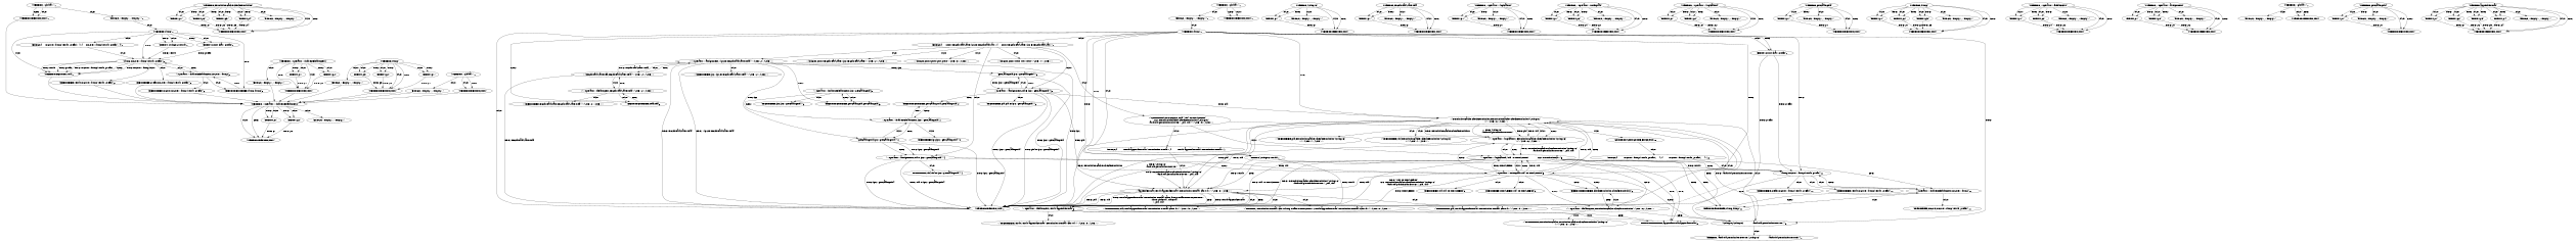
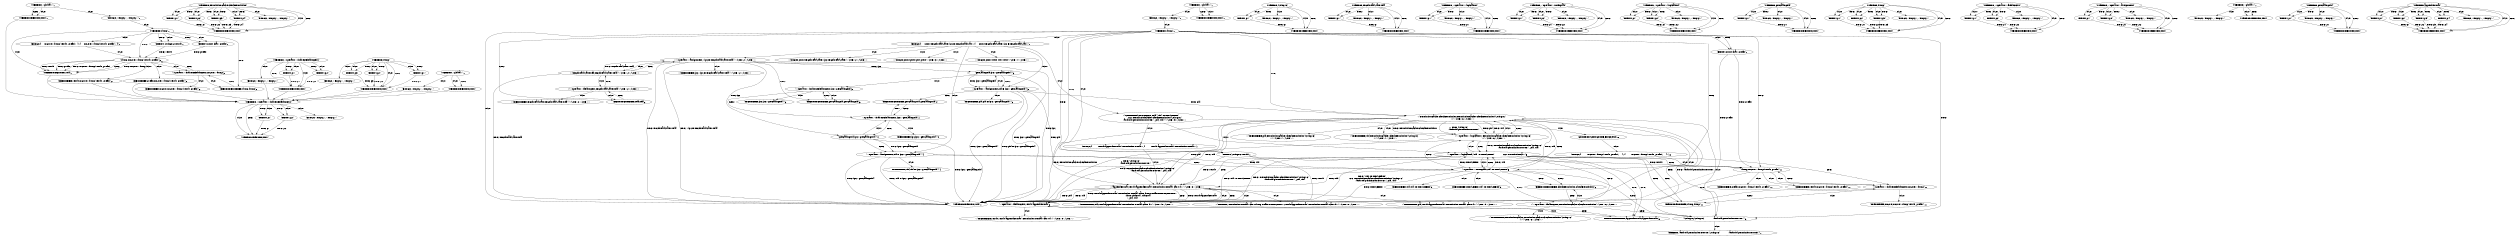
  digraph {
    n1 [label=<(METHOD,&lt;global&gt;)<SUB>1</SUB>>]
    n2 [label=<(BLOCK,&lt;empty&gt;,&lt;empty&gt;)<SUB>1</SUB>>]
    n3 [label=<(METHOD_RETURN,ANY)<SUB>1</SUB>>]
    n4 [label=<(METHOD,dump)<SUB>1</SUB>>]
    n5 [label=<(METHOD,&lt;operator&gt;.indirectFieldAccess)>]
    n6 [label=<(PARAM,String8&amp; result)<SUB>1</SUB>>]
    n7 [label=<(PARAM,const char* prefix)<SUB>1</SUB>>]
    n8 [label=<(BLOCK,{     mCore-&gt;dump(result, prefix);  },{     mCore-&gt;dump(result, prefix);  })<SUB>1</SUB>>]
    n9 [label=<(dump,mCore-&gt;dump(result, prefix))<SUB>2</SUB>>]
    n10 [label=<(FIELD_IDENTIFIER,dump,dump)<SUB>2</SUB>>]
    n11 [label=<(METHOD_RETURN,void)<SUB>1</SUB>>]
    n12 [label=<(&lt;operator&gt;.indirectFieldAccess,mCore-&gt;dump)<SUB>2</SUB>>]
    n13 [label=<(IDENTIFIER,result,mCore-&gt;dump(result, prefix))<SUB>2</SUB>>]
    n14 [label=<(IDENTIFIER,prefix,mCore-&gt;dump(result, prefix))<SUB>2</SUB>>]
    n15 [label=<(IDENTIFIER,mCore,mCore-&gt;dump(result, prefix))<SUB>2</SUB>>]
    n16 [label=<(PARAM,p1)>]
    n17 [label=<(PARAM,p2)>]
    n18 [label=<(BLOCK,&lt;empty&gt;,&lt;empty&gt;)>]
    n19 [label=<(METHOD_RETURN,ANY)>]
    n20 [label=<(METHOD,&lt;operator&gt;.indirectFieldAccess)>]
    n21 [label=<(PARAM,p1)>]
    n22 [label=<(PARAM,p2)>]
    n23 [label=<(BLOCK,&lt;empty&gt;,&lt;empty&gt;)>]
    n24 [label=<(METHOD_RETURN,ANY)>]
    n25 [label=<(METHOD,dump)>]
    n26 [label=<(PARAM,p1)>]
    n27 [label=<(PARAM,p2)>]
    n28 [label=<(PARAM,p3)>]
    n29 [label=<(BLOCK,&lt;empty&gt;,&lt;empty&gt;)>]
    n30 [label=<(METHOD_RETURN,ANY)>]
    n31 [label=<(METHOD,&lt;global&gt;)<SUB>1</SUB>>]
    n32 [label=<(BLOCK,&lt;empty&gt;,&lt;empty&gt;)>]
    n33 [label=<(METHOD_RETURN,ANY)>]
    n34 [label=<(METHOD,PermissionCache.checkPermission)>]
    n35 [label=<(PARAM,p1)>]
    n36 [label=<(PARAM,p2)>]
    n37 [label=<(PARAM,p3)>]
    n38 [label=<(PARAM,p4)>]
    n39 [label=<(BLOCK,&lt;empty&gt;,&lt;empty&gt;)>]
    n40 [label=<(METHOD_RETURN,ANY)>]
    n41 [label=<(METHOD,&lt;global&gt;)<SUB>1</SUB>>]
    n42 [label=<(BLOCK,&lt;empty&gt;,&lt;empty&gt;)<SUB>1</SUB>>]
    n43 [label=<(METHOD_RETURN,ANY)<SUB>1</SUB>>]
    n44 [label=<(METHOD,dump)<SUB>1</SUB>>]
    n45 [label=<(PARAM,String8&amp; result)<SUB>1</SUB>>]
    n46 [label=<(PARAM,const char* prefix)<SUB>1</SUB>>]
    n47 [label=<(BLOCK,{     const IPCThreadState* ipc = IPCThreadStat...,{     const IPCThreadState* ipc = IPCThreadStat...)<SUB>1</SUB>>]
    n48 [label=<(FIELD_IDENTIFIER,self,self)<SUB>2</SUB>>]
    n49 [label=<(&lt;operator&gt;.notEquals,uid != AID_SHELL)<SUB>5</SUB>>]
    n50 [label="<(PermissionCache.checkPermission,PermissionCache::checkPermission(String16(\n    ...)<SUB>6</SUB>>"]
    n51 [label=<(String16,String16(             &quot;android.permission.DUMP&quot;))<SUB>6</SUB>>]
    n52 [label="<(appendFormat,result.appendFormat(&quot;Permission Denial: can't d...)<SUB>8</SUB>>"]
    n53 [label=<(dump,mCore-&gt;dump(result, prefix))<SUB>11</SUB>>]
    n54 [label=<(METHOD_RETURN,void)<SUB>1</SUB>>]
    n55 [label="<(LOCAL,const IPCThreadState* ipc: IPCThreadState*)<SUB>2</SUB>>"]
    n56 [label="<(&lt;operator&gt;.assignment,* ipc = IPCThreadState::self())<SUB>2</SUB>>"]
    n57 [label="<(LOCAL,const pid_t pid: pid_t)<SUB>3</SUB>>"]
    n58 [label=<(&lt;operator&gt;.assignment,pid = ipc-&gt;getCallingPid())<SUB>3</SUB>>]
    n59 [label="<(LOCAL,const uid_t uid: uid_t)<SUB>4</SUB>>"]
    n60 [label=<(&lt;operator&gt;.assignment,uid = ipc-&gt;getCallingUid())<SUB>4</SUB>>]
    n61 [label="<(CONTROL_STRUCTURE,IF,if ((uid != AID_SHELL)\n            &amp;&amp; !PermissionCache::checkPermission(String16(\n            &quot;android.permission.DUMP&quot;), pid, uid)))<SUB>5</SUB>>"]
    n62 [label="<(&lt;operator&gt;.fieldAccess,IPCThreadState::self)<SUB>2</SUB>>"]
    n63 [label=<(&lt;operator&gt;.logicalAnd,(uid != AID_SHELL)             &amp;&amp; !PermissionCa...)<SUB>5</SUB>>]
    n64 [label="<(&lt;operator&gt;.logicalNot,!PermissionCache::checkPermission(String16(\n   ...)<SUB>6</SUB>>"]
    n65 [label=<(IDENTIFIER,uid,uid != AID_SHELL)<SUB>5</SUB>>]
    n66 [label=<(IDENTIFIER,AID_SHELL,uid != AID_SHELL)<SUB>5</SUB>>]
    n67 [label="<(&lt;operator&gt;.fieldAccess,PermissionCache::checkPermission)<SUB>6</SUB>>"]
    n68 [label=<(FIELD_IDENTIFIER,checkPermission,checkPermission)<SUB>6</SUB>>]
    n69 [label="<(IDENTIFIER,pid,PermissionCache::checkPermission(String16(\n    ...)<SUB>7</SUB>>"]
    n70 [label="<(IDENTIFIER,uid,PermissionCache::checkPermission(String16(\n    ...)<SUB>7</SUB>>"]
    n71 [label=<(LITERAL,&quot;android.permission.DUMP&quot;,String16(             &quot;android.permission.DUMP&quot;))<SUB>7</SUB>>]
    n72 [label=<(&lt;operator&gt;.fieldAccess,result.appendFormat)<SUB>8</SUB>>]
    n73 [label="<(LITERAL,&quot;Permission Denial: can't dump BufferQueueConsu...,result.appendFormat(&quot;Permission Denial: can't d...)<SUB>8</SUB>>"]
    n74 [label="<(IDENTIFIER,pid,result.appendFormat(&quot;Permission Denial: can't d...)<SUB>9</SUB>>"]
    n75 [label="<(IDENTIFIER,uid,result.appendFormat(&quot;Permission Denial: can't d...)<SUB>9</SUB>>"]
    n76 [label=<(&lt;operator&gt;.indirectFieldAccess,mCore-&gt;dump)<SUB>11</SUB>>]
    n77 [label=<(IDENTIFIER,result,mCore-&gt;dump(result, prefix))<SUB>11</SUB>>]
    n78 [label=<(IDENTIFIER,prefix,mCore-&gt;dump(result, prefix))<SUB>11</SUB>>]
    n79 [label="<(IDENTIFIER,ipc,* ipc = IPCThreadState::self())<SUB>2</SUB>>"]
    n80 [label="<(IPCThreadState.self,IPCThreadState::self())<SUB>2</SUB>>"]
    n81 [label=<(getCallingPid,ipc-&gt;getCallingPid())<SUB>3</SUB>>]
    n82 [label=<(FIELD_IDENTIFIER,getCallingPid,getCallingPid)<SUB>3</SUB>>]
    n83 [label=<(getCallingUid,ipc-&gt;getCallingUid())<SUB>4</SUB>>]
    n84 [label=<(IDENTIFIER,pid,pid = ipc-&gt;getCallingPid())<SUB>3</SUB>>]
    n85 [label=<(FIELD_IDENTIFIER,getCallingUid,getCallingUid)<SUB>4</SUB>>]
    n86 [label=<(IDENTIFIER,uid,uid = ipc-&gt;getCallingUid())<SUB>4</SUB>>]
    n87 [label=<(BLOCK,{         result.appendFormat(&quot;Permission Denia...,{         result.appendFormat(&quot;Permission Denia...)<SUB>7</SUB>>]
    n88 [label=<(CONTROL_STRUCTURE,ELSE,else)<SUB>18</SUB>>]
    n89 [label=<(&lt;operator&gt;.indirectFieldAccess,ipc-&gt;getCallingPid)<SUB>3</SUB>>]
    n90 [label=<(&lt;operator&gt;.indirectFieldAccess,ipc-&gt;getCallingUid)<SUB>4</SUB>>]
    n91 [label="<(IDENTIFIER,IPCThreadState,IPCThreadState::self())<SUB>2</SUB>>"]
    n92 [label=<(IDENTIFIER,ipc,ipc-&gt;getCallingPid())<SUB>3</SUB>>]
    n93 [label=<(IDENTIFIER,ipc,ipc-&gt;getCallingUid())<SUB>4</SUB>>]
    n94 [label=<(FIELD_IDENTIFIER,appendFormat,appendFormat)<SUB>8</SUB>>]
    n95 [label=<(FIELD_IDENTIFIER,dump,dump)<SUB>11</SUB>>]
    n96 [label=<(BLOCK,{         mCore-&gt;dump(result, prefix);     },{         mCore-&gt;dump(result, prefix);     })<SUB>10</SUB>>]
    n97 [label="<(IDENTIFIER,result,result.appendFormat(&quot;Permission Denial: can't d...)<SUB>8</SUB>>"]
    n98 [label=<(IDENTIFIER,mCore,mCore-&gt;dump(result, prefix))<SUB>11</SUB>>]
    n99 [label="<(IDENTIFIER,PermissionCache,PermissionCache::checkPermission(String16(\n    ...)<SUB>6</SUB>>"]
    n100 [label=<(METHOD,String16)>]
    n101 [label=<(PARAM,p1)>]
    n102 [label=<(BLOCK,&lt;empty&gt;,&lt;empty&gt;)>]
    n103 [label=<(METHOD_RETURN,ANY)>]
    n104 [label=<(METHOD,IPCThreadState.self)>]
    n105 [label=<(PARAM,p1)>]
    n106 [label=<(BLOCK,&lt;empty&gt;,&lt;empty&gt;)>]
    n107 [label=<(METHOD_RETURN,ANY)>]
    n108 [label=<(METHOD,&lt;operator&gt;.logicalNot)>]
    n109 [label=<(PARAM,p1)>]
    n110 [label=<(BLOCK,&lt;empty&gt;,&lt;empty&gt;)>]
    n111 [label=<(METHOD_RETURN,ANY)>]
    n112 [label=<(METHOD,&lt;operator&gt;.notEquals)>]
    n113 [label=<(PARAM,p1)>]
    n114 [label=<(PARAM,p2)>]
    n115 [label=<(BLOCK,&lt;empty&gt;,&lt;empty&gt;)>]
    n116 [label=<(METHOD_RETURN,ANY)>]
    n117 [label=<(METHOD,&lt;operator&gt;.logicalAnd)>]
    n118 [label=<(PARAM,p1)>]
    n119 [label=<(PARAM,p2)>]
    n120 [label=<(BLOCK,&lt;empty&gt;,&lt;empty&gt;)>]
    n121 [label=<(METHOD_RETURN,ANY)>]
    n122 [label=<(METHOD,getCallingPid)>]
    n123 [label=<(PARAM,p1)>]
    n124 [label=<(BLOCK,&lt;empty&gt;,&lt;empty&gt;)>]
    n125 [label=<(METHOD_RETURN,ANY)>]
    n126 [label=<(METHOD,dump)>]
    n127 [label=<(PARAM,p1)>]
    n128 [label=<(PARAM,p2)>]
    n129 [label=<(PARAM,p3)>]
    n130 [label=<(BLOCK,&lt;empty&gt;,&lt;empty&gt;)>]
    n131 [label=<(METHOD_RETURN,ANY)>]
    n132 [label=<(METHOD,&lt;operator&gt;.fieldAccess)>]
    n133 [label=<(PARAM,p1)>]
    n134 [label=<(PARAM,p2)>]
    n135 [label=<(BLOCK,&lt;empty&gt;,&lt;empty&gt;)>]
    n136 [label=<(METHOD_RETURN,ANY)>]
    n137 [label=<(METHOD,&lt;operator&gt;.assignment)>]
    n138 [label=<(PARAM,p1)>]
    n139 [label=<(PARAM,p2)>]
    n140 [label=<(BLOCK,&lt;empty&gt;,&lt;empty&gt;)>]
    n141 [label=<(METHOD_RETURN,ANY)>]
    n142 [label=<(METHOD,&lt;global&gt;)<SUB>1</SUB>>]
    n143 [label=<(BLOCK,&lt;empty&gt;,&lt;empty&gt;)>]
    n144 [label=<(METHOD_RETURN,ANY)>]
    n145 [label=<(METHOD,getCallingUid)>]
    n146 [label=<(PARAM,p1)>]
    n147 [label=<(BLOCK,&lt;empty&gt;,&lt;empty&gt;)>]
    n148 [label=<(METHOD_RETURN,ANY)>]
    n149 [label=<(METHOD,appendFormat)>]
    n150 [label=<(PARAM,p1)>]
    n151 [label=<(PARAM,p2)>]
    n152 [label=<(PARAM,p3)>]
    n153 [label=<(PARAM,p4)>]
    n154 [label=<(BLOCK,&lt;empty&gt;,&lt;empty&gt;)>]
    n155 [label=<(METHOD_RETURN,ANY)>]
    n1 -> n2 [label="AST: "]
    n1 -> n3 [label="AST: "]
    n1 -> n3 [label="CFG: "]
    n2 -> n4 [label="AST: "]
    n3 -> n5
    n4 -> n6 [label="AST: "]
    n4 -> n6 [label="DDG: "]
    n4 -> n7 [label="AST: "]
    n4 -> n7 [label="DDG: "]
    n4 -> n8 [label="AST: "]
    n4 -> n9 [label="DDG: "]
    n4 -> n10 [label="CFG: "]
    n4 -> n11 [label="AST: "]
    n5 -> n16 [label="AST: "]
    n5 -> n16 [label="DDG: "]
    n5 -> n17 [label="AST: "]
    n5 -> n17 [label="DDG: "]
    n5 -> n18 [label="AST: "]
    n5 -> n19 [label="AST: "]
    n5 -> n19 [label="CFG: "]
    n6 -> n9 [label="DDG: result"]
    n7 -> n9 [label="DDG: prefix"]
    n8 -> n9 [label="AST: "]
    n9 -> n11 [label="CFG: "]
    n9 -> n11 [label="DDG: mCore-&gt;dump"]
    n9 -> n11 [label="DDG: result"]
    n9 -> n11 [label="DDG: prefix"]
    n9 -> n11 [label="DDG: mCore-&gt;dump(result, prefix)"]
    n9 -> n12 [label="AST: "]
    n9 -> n13 [label="AST: "]
    n9 -> n14 [label="AST: "]
    n10 -> n12 [label="CFG: "]
    n11 -> n5
    n12 -> n9 [label="CFG: "]
    n12 -> n10 [label="AST: "]
    n12 -> n15 [label="AST: "]
    n13 -> n5
    n14 -> n5
    n15 -> n5
    n16 -> n19 [label="DDG: p1"]
    n17 -> n19 [label="DDG: p2"]
    n20 -> n21 [label="AST: "]
    n20 -> n21 [label="DDG: "]
    n20 -> n22 [label="AST: "]
    n20 -> n22 [label="DDG: "]
    n20 -> n23 [label="AST: "]
    n20 -> n24 [label="AST: "]
    n20 -> n24 [label="CFG: "]
    n21 -> n24 [label="DDG: p1"]
    n22 -> n24 [label="DDG: p2"]
    n23 -> n5
    n24 -> n5
    n25 -> n26 [label="AST: "]
    n25 -> n26 [label="DDG: "]
    n25 -> n27 [label="AST: "]
    n25 -> n27 [label="DDG: "]
    n25 -> n28 [label="AST: "]
    n25 -> n28 [label="DDG: "]
    n25 -> n29 [label="AST: "]
    n25 -> n30 [label="AST: "]
    n25 -> n30 [label="CFG: "]
    n26 -> n30 [label="DDG: p1"]
    n27 -> n30 [label="DDG: p2"]
    n28 -> n30 [label="DDG: p3"]
    n29 -> n5
    n30 -> n5
    n31 -> n32 [label="AST: "]
    n31 -> n33 [label="AST: "]
    n31 -> n33 [label="CFG: "]
    n32 -> n5
    n33 -> n5
    n34 -> n35 [label="AST: "]
    n34 -> n35 [label="DDG: "]
    n34 -> n36 [label="AST: "]
    n34 -> n36 [label="DDG: "]
    n34 -> n37 [label="AST: "]
    n34 -> n37 [label="DDG: "]
    n34 -> n38 [label="AST: "]
    n34 -> n38 [label="DDG: "]
    n34 -> n39 [label="AST: "]
    n34 -> n40 [label="AST: "]
    n34 -> n40 [label="CFG: "]
    n35 -> n40 [label="DDG: p1"]
    n36 -> n40 [label="DDG: p2"]
    n37 -> n40 [label="DDG: p3"]
    n38 -> n40 [label="DDG: p4"]
    n41 -> n42 [label="AST: "]
    n41 -> n43 [label="AST: "]
    n41 -> n43 [label="CFG: "]
    n42 -> n44 [label="AST: "]
    n44 -> n45 [label="AST: "]
    n44 -> n45 [label="DDG: "]
    n44 -> n46 [label="AST: "]
    n44 -> n46 [label="DDG: "]
    n44 -> n47 [label="AST: "]
    n44 -> n48 [label="CFG: "]
    n44 -> n49 [label="DDG: "]
    n44 -> n50 [label="DDG: "]
    n44 -> n51 [label="DDG: "]
    n44 -> n52 [label="DDG: "]
    n44 -> n53 [label="DDG: "]
    n44 -> n54 [label="AST: "]
    n45 -> n52 [label="DDG: result"]
    n45 -> n53 [label="DDG: result"]
    n45 -> n54 [label="DDG: result"]
    n46 -> n53 [label="DDG: prefix"]
    n46 -> n54 [label="DDG: prefix"]
    n47 -> n55 [label="AST: "]
    n47 -> n56 [label="AST: "]
    n47 -> n57 [label="AST: "]
    n47 -> n58 [label="AST: "]
    n47 -> n59 [label="AST: "]
    n47 -> n60 [label="AST: "]
    n47 -> n61 [label="AST: "]
    n48 -> n62 [label="CFG: "]
    n49 -> n50 [label="DDG: uid"]
    n49 -> n50 [label="CDG: "]
    n49 -> n51 [label="CDG: "]
    n49 -> n52 [label="DDG: uid"]
    n49 -> n54 [label="DDG: AID_SHELL"]
    n49 -> n63 [label="CFG: "]
    n49 -> n63 [label="DDG: uid"]
    n49 -> n63 [label="DDG: AID_SHELL"]
    n49 -> n64 [label="CDG: "]
    n49 -> n65 [label="AST: "]
-   n49 -> n66 [label="AST: "]
+   n66 -> n49 [label="AST: "]
    n49 -> n67 [label="CDG: "]
    n49 -> n68 [label="CFG: "]
    n49 -> n68 [label="CDG: "]
    n50 -> n51 [label="AST: "]
    n50 -> n52 [label="DDG: pid"]
    n50 -> n52 [label="DDG: uid"]
    n50 -> n54 [label="DDG: PermissionCache::checkPermission"]
    n50 -> n54 [label="DDG: String16(\n            &quot;android.permission.DUMP&quot;)"]
    n50 -> n64 [label="CFG: "]
    n50 -> n64 [label="DDG: PermissionCache::checkPermission"]
    n50 -> n64 [label="DDG: String16(\n            &quot;android.permission.DUMP&quot;)"]
    n50 -> n64 [label="DDG: pid"]
    n50 -> n64 [label="DDG: uid"]
    n50 -> n67 [label="AST: "]
    n50 -> n69 [label="AST: "]
    n50 -> n70 [label="AST: "]
    n51 -> n50 [label="CFG: "]
    n51 -> n50 [label="DDG: &quot;android.permission.DUMP&quot;"]
    n51 -> n71 [label="AST: "]
    n52 -> n54 [label="CFG: "]
    n52 -> n54 [label="DDG: result.appendFormat"]
    n52 -> n54 [label="DDG: pid"]
    n52 -> n54 [label="DDG: uid"]
    n52 -> n54 [label="DDG: result.appendFormat(&quot;Permission Denial: can't dump BufferQueueConsumer &quot;\n                &quot;from pid=%d, uid=%d\n&quot;, pid, uid)"]
    n52 -> n72 [label="AST: "]
    n52 -> n73 [label="AST: "]
    n52 -> n74 [label="AST: "]
    n52 -> n75 [label="AST: "]
    n53 -> n54 [label="CFG: "]
    n53 -> n76 [label="AST: "]
    n53 -> n77 [label="AST: "]
    n53 -> n78 [label="AST: "]
    n56 -> n54 [label="DDG: ipc"]
    n56 -> n54 [label="DDG: IPCThreadState::self()"]
    n56 -> n54 [label="DDG: * ipc = IPCThreadState::self()"]
    n56 -> n79 [label="AST: "]
    n56 -> n80 [label="AST: "]
    n56 -> n81 [label="DDG: ipc"]
    n56 -> n82 [label="CFG: "]
    n56 -> n83 [label="DDG: ipc"]
    n58 -> n50 [label="DDG: pid"]
    n58 -> n52 [label="DDG: pid"]
    n58 -> n54 [label="DDG: ipc-&gt;getCallingPid()"]
    n58 -> n54 [label="DDG: pid = ipc-&gt;getCallingPid()"]
    n58 -> n81 [label="AST: "]
    n58 -> n84 [label="AST: "]
    n58 -> n85 [label="CFG: "]
    n60 -> n49 [label="CFG: "]
    n60 -> n49 [label="DDG: uid"]
    n60 -> n54 [label="DDG: ipc-&gt;getCallingUid()"]
    n60 -> n54 [label="DDG: uid = ipc-&gt;getCallingUid()"]
    n60 -> n86 [label="AST: "]
    n61 -> n63 [label="AST: "]
    n61 -> n87 [label="AST: "]
    n61 -> n88 [label="AST: "]
    n62 -> n48 [label="AST: "]
    n62 -> n80 [label="CFG: "]
    n62 -> n91 [label="AST: "]
    n63 -> n49 [label="AST: "]
    n63 -> n52 [label="CDG: "]
    n63 -> n53 [label="CDG: "]
    n63 -> n54 [label="DDG: uid != AID_SHELL"]
    n63 -> n54 [label="DDG: !PermissionCache::checkPermission(String16(\n            &quot;android.permission.DUMP&quot;), pid, uid)"]
    n63 -> n54 [label="DDG: (uid != AID_SHELL)\n            &amp;&amp; !PermissionCache::checkPermission(String16(\n            &quot;android.permission.DUMP&quot;), pid, uid)"]
    n63 -> n64 [label="AST: "]
    n63 -> n72 [label="CDG: "]
    n63 -> n76 [label="CDG: "]
    n63 -> n94 [label="CFG: "]
    n63 -> n94 [label="CDG: "]
    n63 -> n95 [label="CFG: "]
    n63 -> n95 [label="CDG: "]
    n64 -> n50 [label="AST: "]
    n64 -> n54 [label="DDG: PermissionCache::checkPermission(String16(\n            &quot;android.permission.DUMP&quot;), pid, uid)"]
    n64 -> n63 [label="CFG: "]
    n64 -> n63 [label="DDG: PermissionCache::checkPermission(String16(\n            &quot;android.permission.DUMP&quot;), pid, uid)"]
    n67 -> n51 [label="CFG: "]
    n67 -> n68 [label="AST: "]
    n67 -> n99 [label="AST: "]
    n68 -> n67 [label="CFG: "]
    n72 -> n52 [label="CFG: "]
    n72 -> n94 [label="AST: "]
    n72 -> n97 [label="AST: "]
    n76 -> n53 [label="CFG: "]
    n76 -> n95 [label="AST: "]
    n76 -> n98 [label="AST: "]
    n80 -> n54 [label="DDG: IPCThreadState::self"]
    n80 -> n56 [label="CFG: "]
    n80 -> n56 [label="DDG: IPCThreadState::self"]
    n80 -> n62 [label="AST: "]
    n81 -> n54 [label="DDG: ipc-&gt;getCallingPid"]
    n81 -> n58 [label="CFG: "]
    n81 -> n58 [label="DDG: ipc-&gt;getCallingPid"]
+   n81 -> n89 [label="AST: "]
    n82 -> n89 [label="CFG: "]
    n83 -> n54 [label="DDG: ipc-&gt;getCallingUid"]
    n83 -> n60 [label="CFG: "]
    n83 -> n60 [label="DDG: ipc-&gt;getCallingUid"]
    n83 -> n90 [label="AST: "]
    n85 -> n90 [label="CFG: "]
    n87 -> n52 [label="AST: "]
    n88 -> n96 [label="AST: "]
    n89 -> n82 [label="AST: "]
    n89 -> n90 [label="CFG: "]
    n89 -> n92 [label="AST: "]
    n90 -> n83 [label="CFG: "]
    n90 -> n85 [label="AID: "]
    n90 -> n93 [label="AST: "]
    n94 -> n72 [label="CFG: "]
    n95 -> n76 [label="CFG: "]
    n96 -> n53 [label="AST: "]
    n100 -> n101 [label="AST: "]
    n100 -> n101 [label="DDG: "]
    n100 -> n102 [label="AST: "]
    n100 -> n103 [label="AST: "]
    n100 -> n103 [label="CFG: "]
    n101 -> n103 [label="DDG: p1"]
    n104 -> n105 [label="AST: "]
    n104 -> n105 [label="DDG: "]
    n104 -> n106 [label="AST: "]
    n104 -> n107 [label="AST: "]
    n104 -> n107 [label="CFG: "]
    n105 -> n107 [label="DDG: p1"]
    n108 -> n109 [label="AST: "]
    n108 -> n109 [label="DDG: "]
    n108 -> n110 [label="AST: "]
    n108 -> n111 [label="AST: "]
    n108 -> n111 [label="CFG: "]
    n109 -> n111 [label="DDG: p1"]
    n112 -> n113 [label="AST: "]
    n112 -> n113 [label="DDG: "]
    n112 -> n114 [label="AST: "]
    n112 -> n114 [label="DDG: "]
    n112 -> n115 [label="AST: "]
    n112 -> n116 [label="AST: "]
    n112 -> n116 [label="CFG: "]
    n113 -> n116 [label="DDG: p1"]
    n114 -> n116 [label="DDG: p2"]
    n117 -> n118 [label="AST: "]
    n117 -> n118 [label="DDG: "]
    n117 -> n119 [label="AST: "]
    n117 -> n119 [label="DDG: "]
    n117 -> n120 [label="AST: "]
    n117 -> n121 [label="AST: "]
    n117 -> n121 [label="CFG: "]
    n118 -> n121 [label="DDG: p1"]
    n119 -> n121 [label="DDG: p2"]
    n122 -> n123 [label="AST: "]
    n122 -> n123 [label="DDG: "]
    n122 -> n124 [label="AST: "]
    n122 -> n125 [label="AST: "]
    n122 -> n125 [label="CFG: "]
    n123 -> n125 [label="DDG: p1"]
    n126 -> n127 [label="AST: "]
    n126 -> n127 [label="DDG: "]
    n126 -> n128 [label="AST: "]
    n126 -> n128 [label="DDG: "]
    n126 -> n129 [label="AST: "]
    n126 -> n129 [label="DDG: "]
    n126 -> n130 [label="AST: "]
    n126 -> n131 [label="AST: "]
    n126 -> n131 [label="CFG: "]
    n127 -> n131 [label="DDG: p1"]
    n128 -> n131 [label="DDG: p2"]
    n129 -> n131 [label="DDG: p3"]
    n132 -> n133 [label="AST: "]
    n132 -> n133 [label="DDG: "]
    n132 -> n134 [label="AST: "]
    n132 -> n134 [label="DDG: "]
    n132 -> n135 [label="AST: "]
    n132 -> n136 [label="AST: "]
    n132 -> n136 [label="CFG: "]
    n133 -> n136 [label="DDG: p1"]
    n134 -> n136 [label="DDG: p2"]
    n137 -> n138 [label="AST: "]
    n137 -> n138 [label="DDG: "]
    n137 -> n139 [label="AST: "]
    n137 -> n139 [label="DDG: "]
    n137 -> n140 [label="AST: "]
    n137 -> n141 [label="AST: "]
    n137 -> n141 [label="CFG: "]
    n138 -> n141 [label="DDG: p1"]
    n139 -> n141 [label="DDG: p2"]
    n142 -> n143 [label="AST: "]
    n142 -> n144 [label="AST: "]
    n142 -> n144 [label="CFG: "]
    n145 -> n146 [label="AST: "]
    n145 -> n146 [label="DDG: "]
    n145 -> n147 [label="AST: "]
    n145 -> n148 [label="AST: "]
    n145 -> n148 [label="CFG: "]
    n146 -> n148 [label="DDG: p1"]
    n149 -> n150 [label="AST: "]
    n149 -> n150 [label="DDG: "]
    n149 -> n151 [label="AST: "]
    n149 -> n151 [label="DDG: "]
    n149 -> n152 [label="AST: "]
    n149 -> n152 [label="DDG: "]
    n149 -> n153 [label="AST: "]
    n149 -> n153 [label="DDG: "]
    n149 -> n154 [label="AST: "]
    n149 -> n155 [label="AST: "]
    n149 -> n155 [label="CFG: "]
    n150 -> n155 [label="DDG: p1"]
    n151 -> n155 [label="DDG: p2"]
    n152 -> n155 [label="DDG: p3"]
    n153 -> n155 [label="DDG: p4"]
  }
